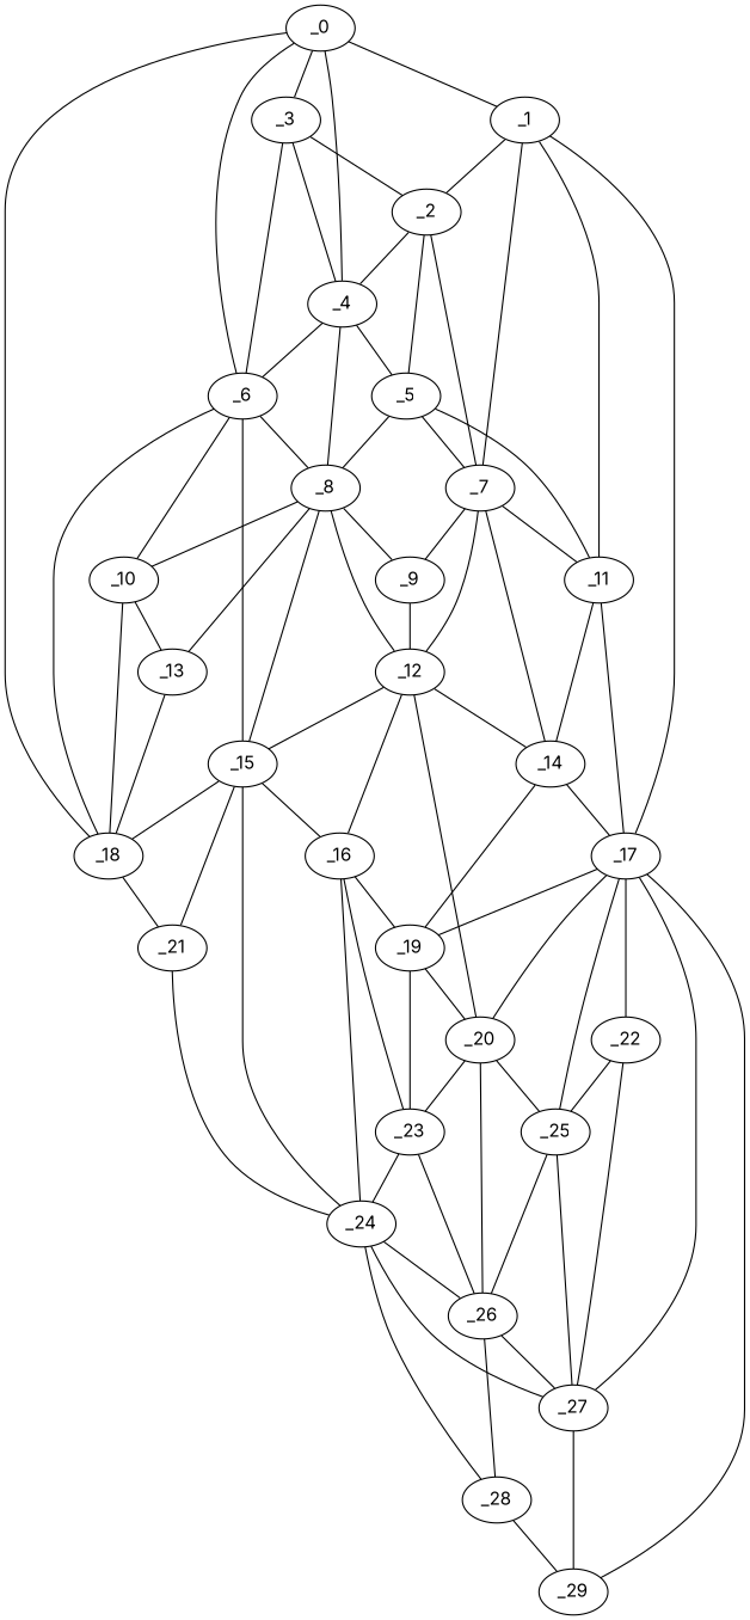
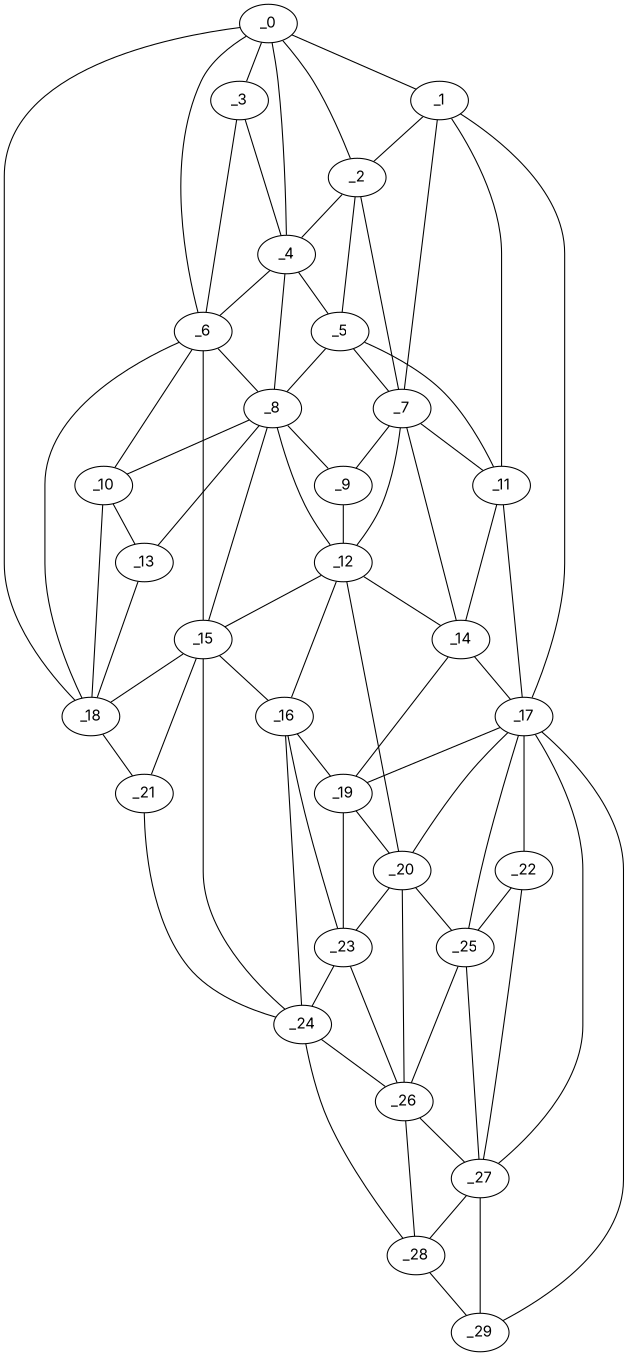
  graph {
    fontname=Inter
    node [fontname=Inter x=44 y=24]
    edge [fontname=Inter valence=2]
    _0 [x=12 y=17]
    _1 [x=38 y=65]
    _2 [x=40 y=43]
    _3
    _4 [y=33]
    _6 [x=53 y=22]
    _18 [x=76 y=11]
    _7 [x=55 y=66]
    _11 [x=60 y=74]
    _17 [x=75 y=86]
    _5 [x=49 y=40]
    _8 [x=58 y=31]
    _10 [x=59 y=23]
    _15 [x=71 y=27]
    _21 [x=84 y=18]
    _9 [x=58 y=39]
    _12 [x=66 y=39]
    _14 [x=67 y=73]
    _19 [x=76 y=72]
    _20 [x=82 y=72]
    _22 [x=87 y=86]
    _25 [x=89 y=79]
    _27 [x=106 y=97]
    _29 [x=117 y=106]
    _13 [x=67 y=23]
    _24 [x=89]
    _16 [x=74 y=38]
    _23 [x=88 y=40]
    _26 [x=97 y=58]
    _28 [x=116 y=102]
    _0 -- _1 [valence=1]
-   _3 -- _2 [valence=1]
+   _0 -- _2 [valence=1]
    _0 -- _3 [valence=1]
    _0 -- _4
    _0 -- _6 [valence=1]
    _0 -- _18 [valence=1]
    _1 -- _2 [valence=1]
    _1 -- _7
    _1 -- _11
    _1 -- _17 [valence=1]
    _2 -- _4 [valence=1]
    _2 -- _7
    _2 -- _5
    _3 -- _4
    _3 -- _6
    _4 -- _6 [valence=1]
    _4 -- _5
    _4 -- _8
    _6 -- _18
    _6 -- _8
    _6 -- _10
    _6 -- _15
    _18 -- _21 [valence=1]
    _7 -- _11 [valence=1]
    _7 -- _9
    _7 -- _12 [valence=1]
    _7 -- _14
    _11 -- _17 [valence=1]
    _11 -- _14
    _17 -- _19
    _17 -- _20
    _17 -- _22
    _17 -- _25
    _17 -- _27
    _17 -- _29 [valence=1]
    _5 -- _7 [valence=1]
    _5 -- _11 [valence=1]
    _5 -- _8 [valence=1]
    _8 -- _10
    _8 -- _15 [valence=1]
    _8 -- _9
    _8 -- _12 [valence=1]
    _8 -- _13 [valence=1]
    _10 -- _18
    _10 -- _13
    _15 -- _18
    _15 -- _21
    _15 -- _24 [valence=1]
    _15 -- _16 [valence=1]
    _21 -- _24 [valence=1]
    _9 -- _12 [valence=1]
    _12 -- _15
    _12 -- _14
    _12 -- _20
    _12 -- _16
    _14 -- _17 [valence=1]
    _14 -- _19
    _19 -- _20
    _19 -- _23
    _20 -- _25
    _20 -- _23 [valence=1]
    _20 -- _26
    _22 -- _25 [valence=1]
    _22 -- _27
    _25 -- _27
    _25 -- _26
    _27 -- _29
-   _27 -- _24
+   _27 -- _28
    _13 -- _18 [valence=1]
    _24 -- _26
    _24 -- _28 [valence=1]
    _16 -- _19
    _16 -- _24
    _16 -- _23
    _23 -- _24
    _23 -- _26
    _26 -- _27
    _26 -- _28
    _28 -- _29 [valence=1]
  }
